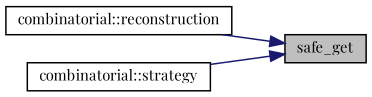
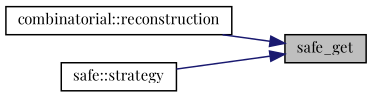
  digraph {
    fontname="Playfair Display"
    rankdir=RL
    node [color=black fillcolor=white fontname="Playfair Display" fontsize=10 shape=record style=filled]
    edge [color=midnightblue dir=back fontname="Playfair Display" fontsize=10 labelfontname=Helvetica labelfontsize=10 style=solid]
    n1 [fillcolor=grey75 fontcolor=black height=0.2 label=safe_get width=0.4]
    n2 [height=0.2 label="combinatorial::reconstruction" width=0.4]
-   n3 [height=0.2 label="combinatorial::strategy" width=0.4]
+   n3 [height=0.2 label="safe::strategy" width=0.4]
    n1 -> n2
    n1 -> n3
  }
